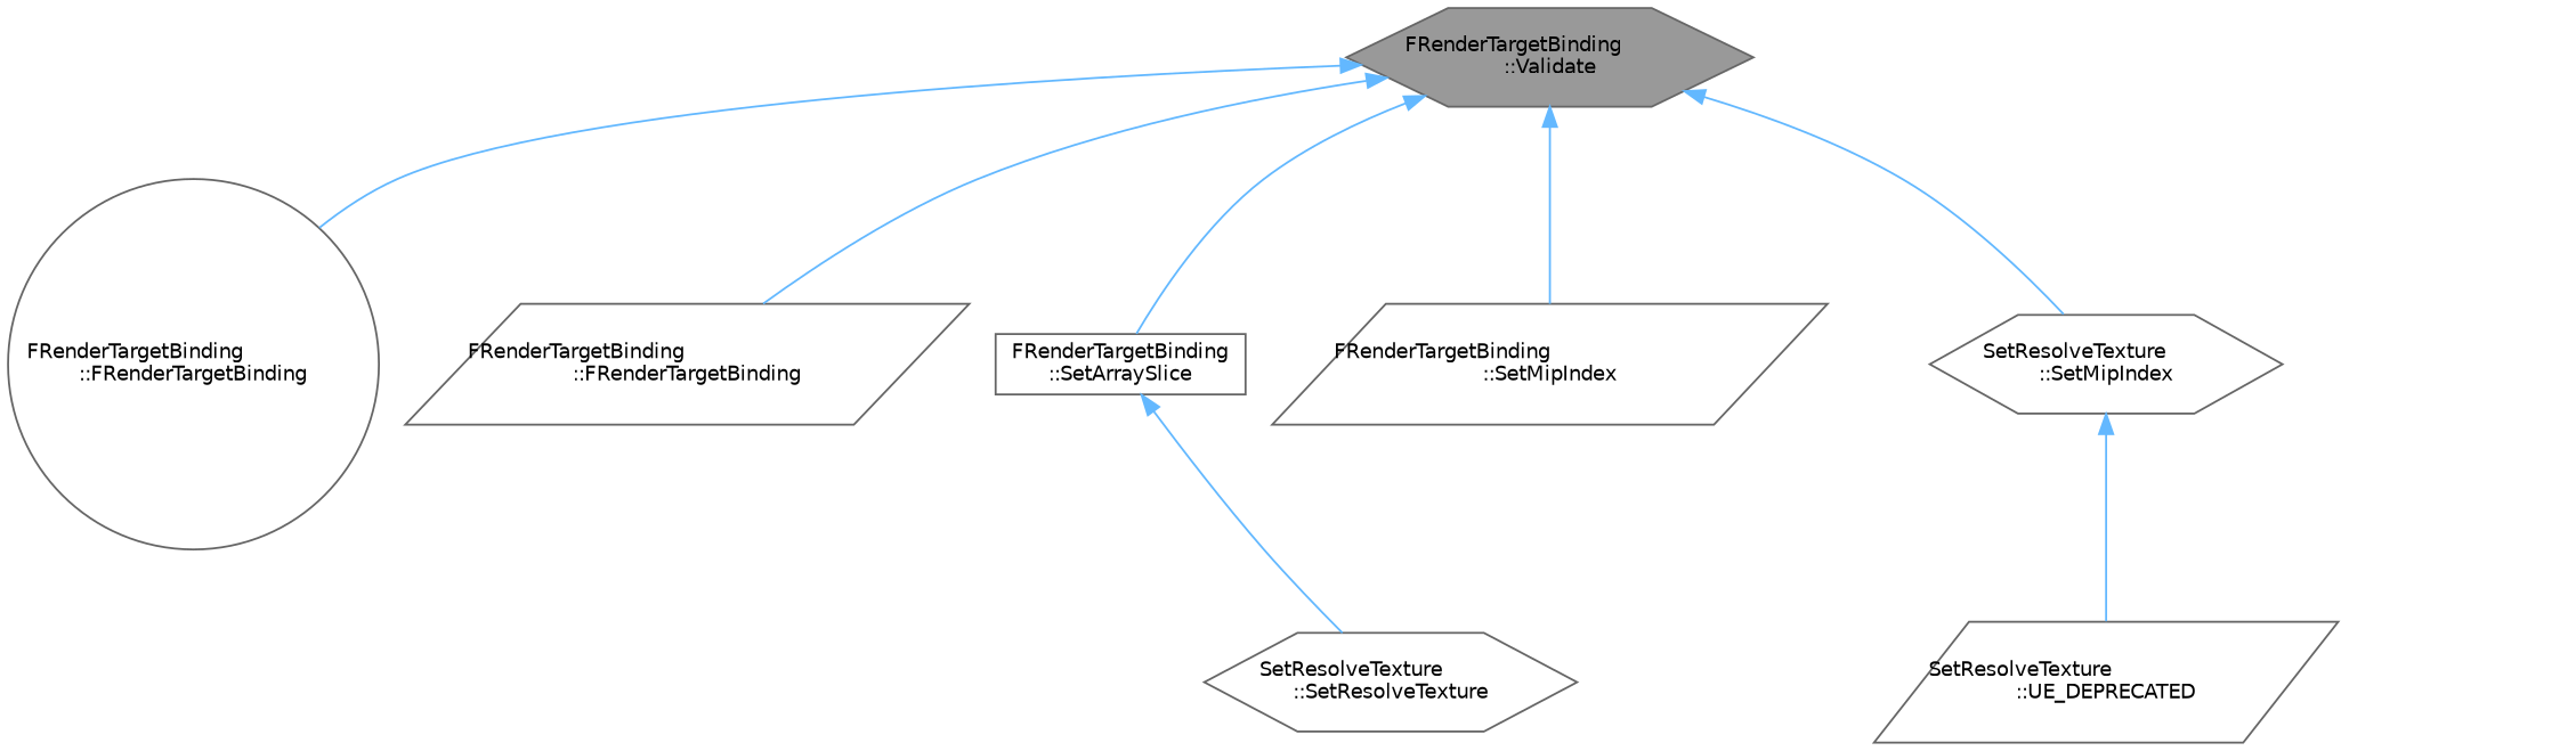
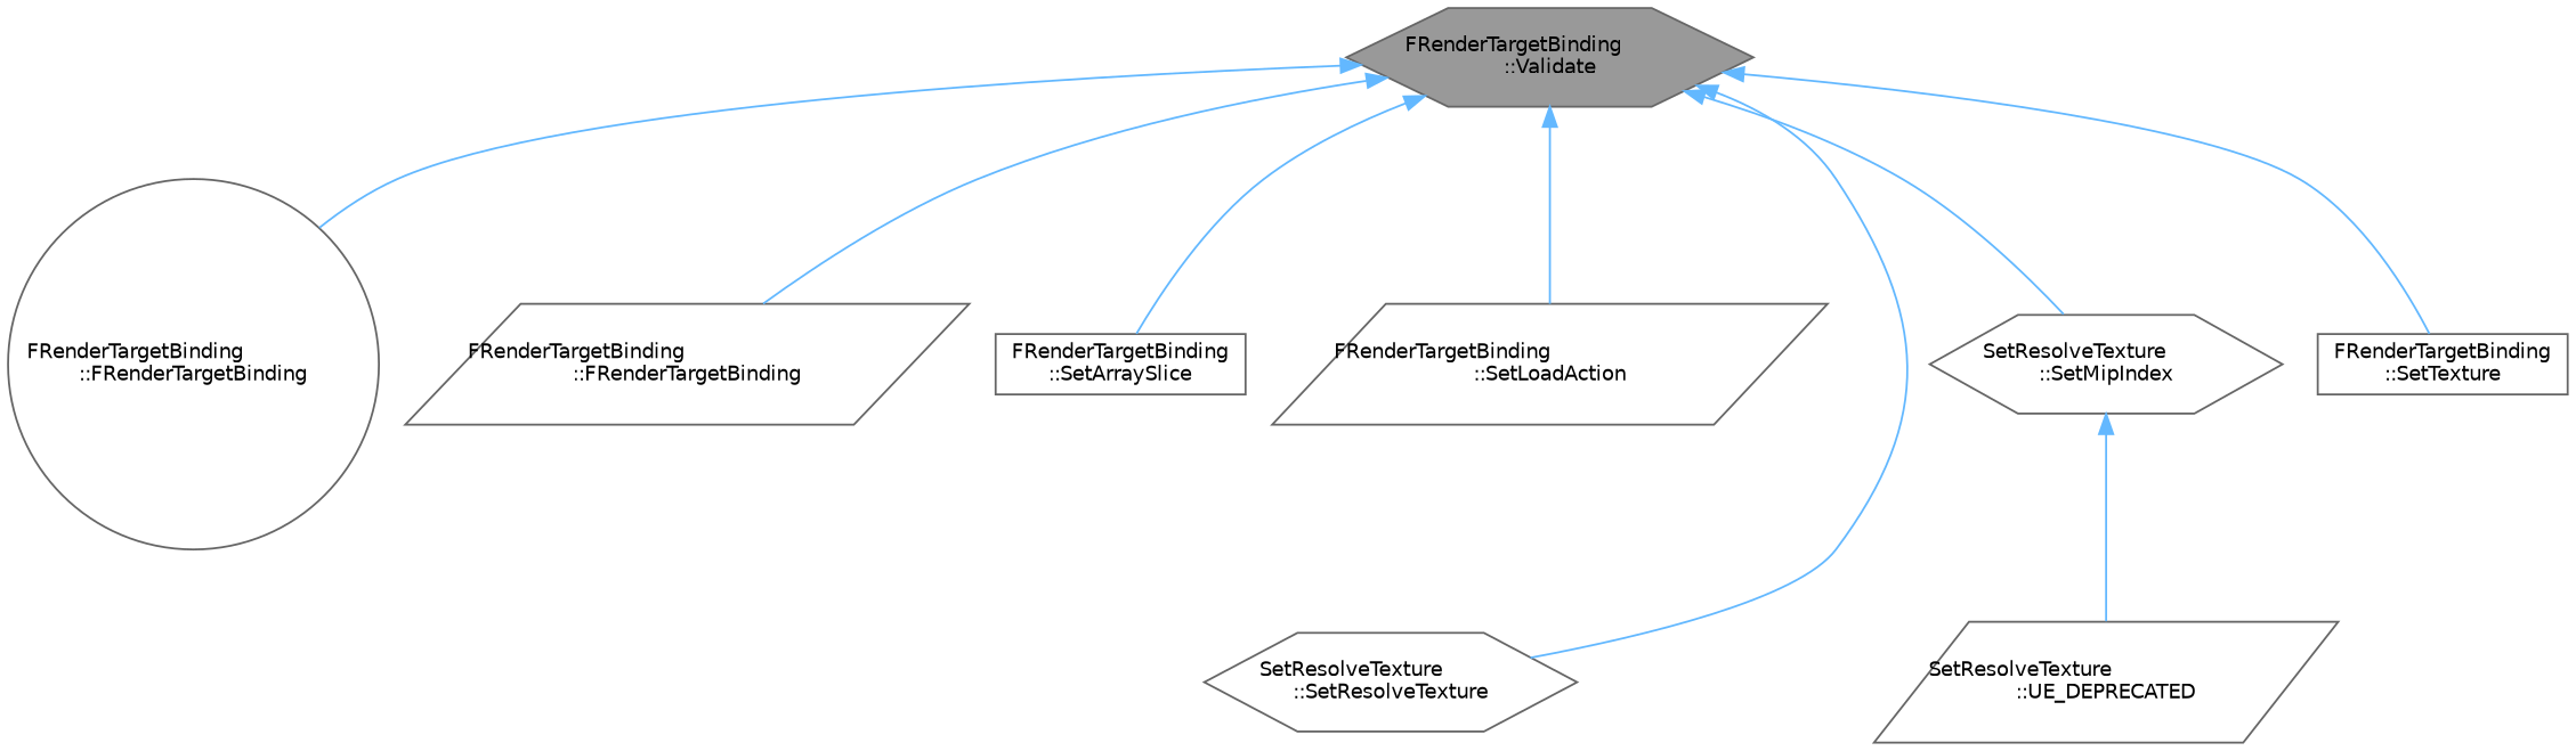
  digraph {
    rankdir=TB
    node [color=grey40 fillcolor=white fontname=Helvetica fontsize=10 shape=hexagon style=filled]
    edge [color=steelblue1 dir=back fontname=Helvetica fontsize=10 labelfontname=Helvetica labelfontsize=10 style=solid]
    n1 [color=gray40 fillcolor=grey60 fontcolor=black height=0.2 label="FRenderTargetBinding\l::Validate" width=0.4]
    n2 [height=0.2 label="FRenderTargetBinding\l::FRenderTargetBinding" shape=circle width=0.4]
    n3 [height=0.2 label="FRenderTargetBinding\l::FRenderTargetBinding" shape=parallelogram width=0.4]
    n4 [height=0.2 label="FRenderTargetBinding\l::SetArraySlice" shape=box width=0.4]
-   n5 [height=0.2 label="FRenderTargetBinding\l::SetMipIndex" shape=parallelogram width=0.4]
+   n5 [height=0.2 label="FRenderTargetBinding\l::SetLoadAction" shape=parallelogram width=0.4]
    n6 [height=0.2 label="SetResolveTexture\l::SetMipIndex" width=0.4]
    n7 [height=0.2 label="SetResolveTexture\l::SetResolveTexture" width=0.4]
+   n8 [height=0.2 label="FRenderTargetBinding\l::SetTexture" shape=box width=0.4]
    n9 [height=0.2 label="SetResolveTexture\l::UE_DEPRECATED" shape=parallelogram width=0.4]
    n1 -> n2
    n1 -> n3
    n1 -> n4
    n1 -> n5
    n1 -> n6
-   n4 -> n7
+   n1 -> n7
+   n1 -> n8
    n6 -> n9
  }
